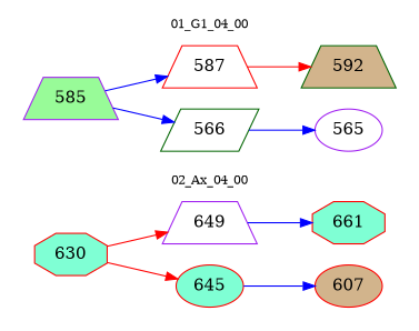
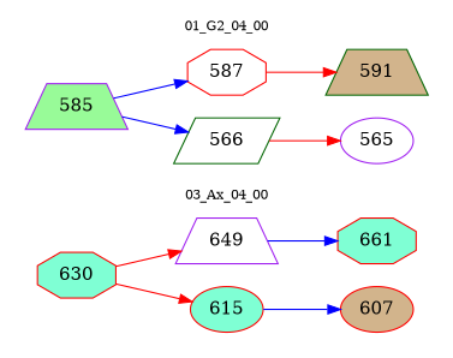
  digraph {
    rankdir=LR
    node [color=red fillcolor=white shape=trapezium style=filled]
    edge [color=blue]
    n1 [fillcolor=aquamarine label=630 shape=octagon]
-   n2 [fillcolor=aquamarine label=645 shape=ellipse]
+   n2 [fillcolor=aquamarine label=615 shape=ellipse]
    n3 [color=purple label=649]
    n4 [fillcolor=tan label=607 shape=ellipse]
    n5 [fillcolor=aquamarine label=661 shape=octagon]
    n6 [color=purple fillcolor=palegreen label=585]
    n7 [color=darkgreen label=566 shape=parallelogram]
-   n8 [label=587]
+   n8 [label=587 shape=octagon]
    n9 [color=purple label=565 shape=ellipse]
-   n10 [color=darkgreen fillcolor=tan label=592]
+   n10 [color=darkgreen fillcolor=tan label=591]
    subgraph cluster_1 {
      color=white
      fontsize=10
-     label="02_Ax_04_00"
+     label="03_Ax_04_00"
      n1
      n2
      n3
      n4
      n5
    }
    subgraph cluster_2 {
      color=white
      fontsize=10
-     label="01_G1_04_00"
+     label="01_G2_04_00"
      n6
      n7
      n8
      n9
      n10
    }
    n1 -> n2 [color=red]
    n1 -> n3 [color=red]
    n2 -> n4
    n3 -> n5
    n6 -> n7
    n6 -> n8
-   n7 -> n9
+   n7 -> n9 [color=red]
    n8 -> n10 [color=red]
  }
